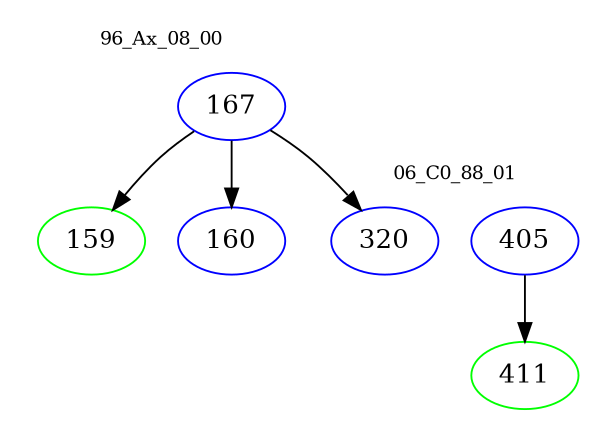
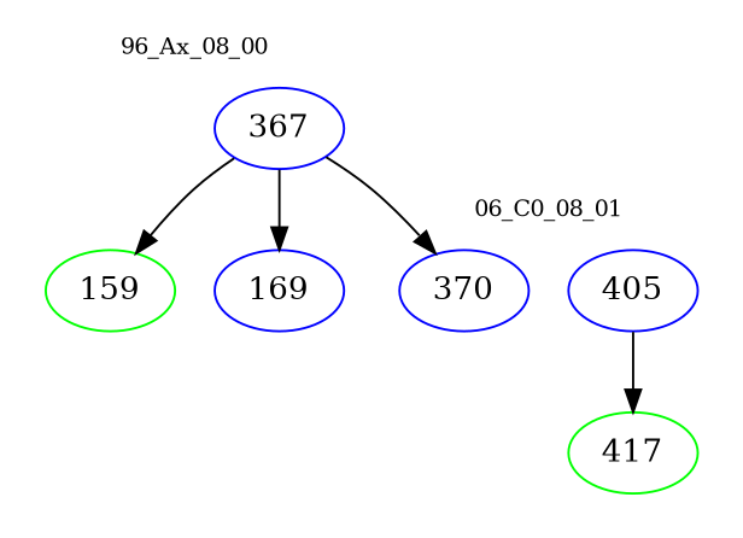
  digraph {
    node [color=blue]
    edge [color=black]
-   n1 [label=167]
+   n1 [label=367]
    n2 [color=green label=159]
-   n3 [label=160]
+   n3 [label=169]
    n4 [label=405]
-   n5 [label=320]
-   n6 [color=green label=411]
+   n5 [label=370]
+   n6 [color=green label=417]
    subgraph cluster_1 {
      color=white
      fontsize=10
      label="96_Ax_08_00"
      n1
      n2
      n3
    }
    subgraph cluster_2 {
      color=white
      fontsize=10
-     label="06_C0_88_01"
+     label="06_C0_08_01"
      n4
      n5
      n6
    }
    n1 -> n2
    n1 -> n3
    n1 -> n5
    n4 -> n6
  }
